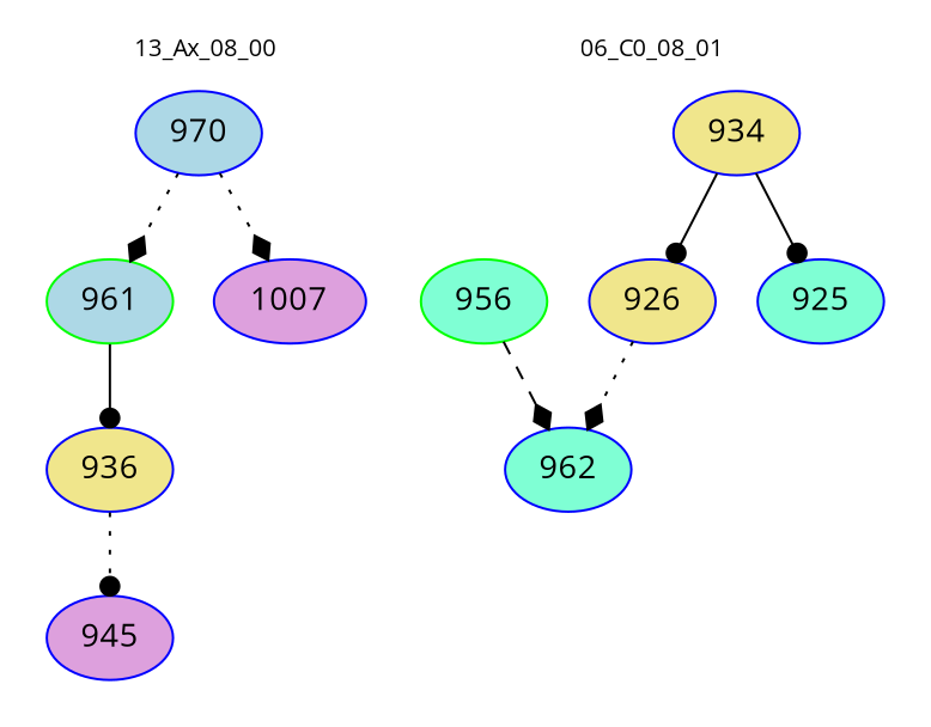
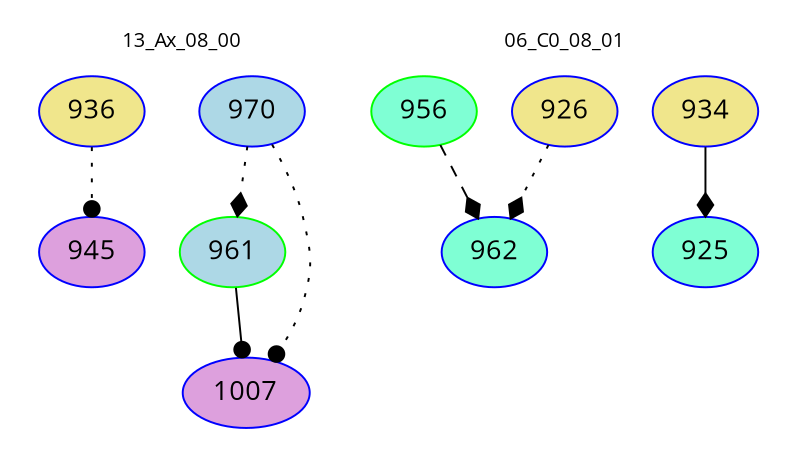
  digraph {
    fontname="Open Sans"
    node [color=blue fillcolor=khaki fontname="Open Sans" style=filled]
    edge [arrowhead=diamond color=black fontname="Open Sans" style=dotted]
    n1 [fillcolor=lightblue label=970]
    n2 [color=green fillcolor=lightblue label=961]
    n3 [fillcolor=plum label=1007]
    n4 [label=936]
    n5 [fillcolor=plum label=945]
    n6 [label=934]
    n7 [label=926]
    n8 [fillcolor=aquamarine label=925]
    n9 [fillcolor=aquamarine label=962]
    n10 [color=green fillcolor=aquamarine label=956]
    subgraph cluster_1 {
      color=white
      fontsize=10
      label="13_Ax_08_00"
      n1
      n2
      n3
      n4
      n5
    }
    subgraph cluster_2 {
      color=white
      fontsize=10
      label="06_C0_08_01"
      n6
      n7
      n8
      n9
      n10
    }
    n1 -> n2
-   n1 -> n3
-   n2 -> n4 [arrowhead=dot style=solid]
+   n1 -> n3 [arrowhead=dot]
+   n2 -> n3 [arrowhead=dot style=solid]
    n4 -> n5 [arrowhead=dot]
-   n6 -> n7 [arrowhead=dot style=solid]
-   n6 -> n8 [arrowhead=dot style=solid]
+   n6 -> n8 [style=solid]
    n7 -> n9
    n10 -> n9 [style=dashed]
  }
